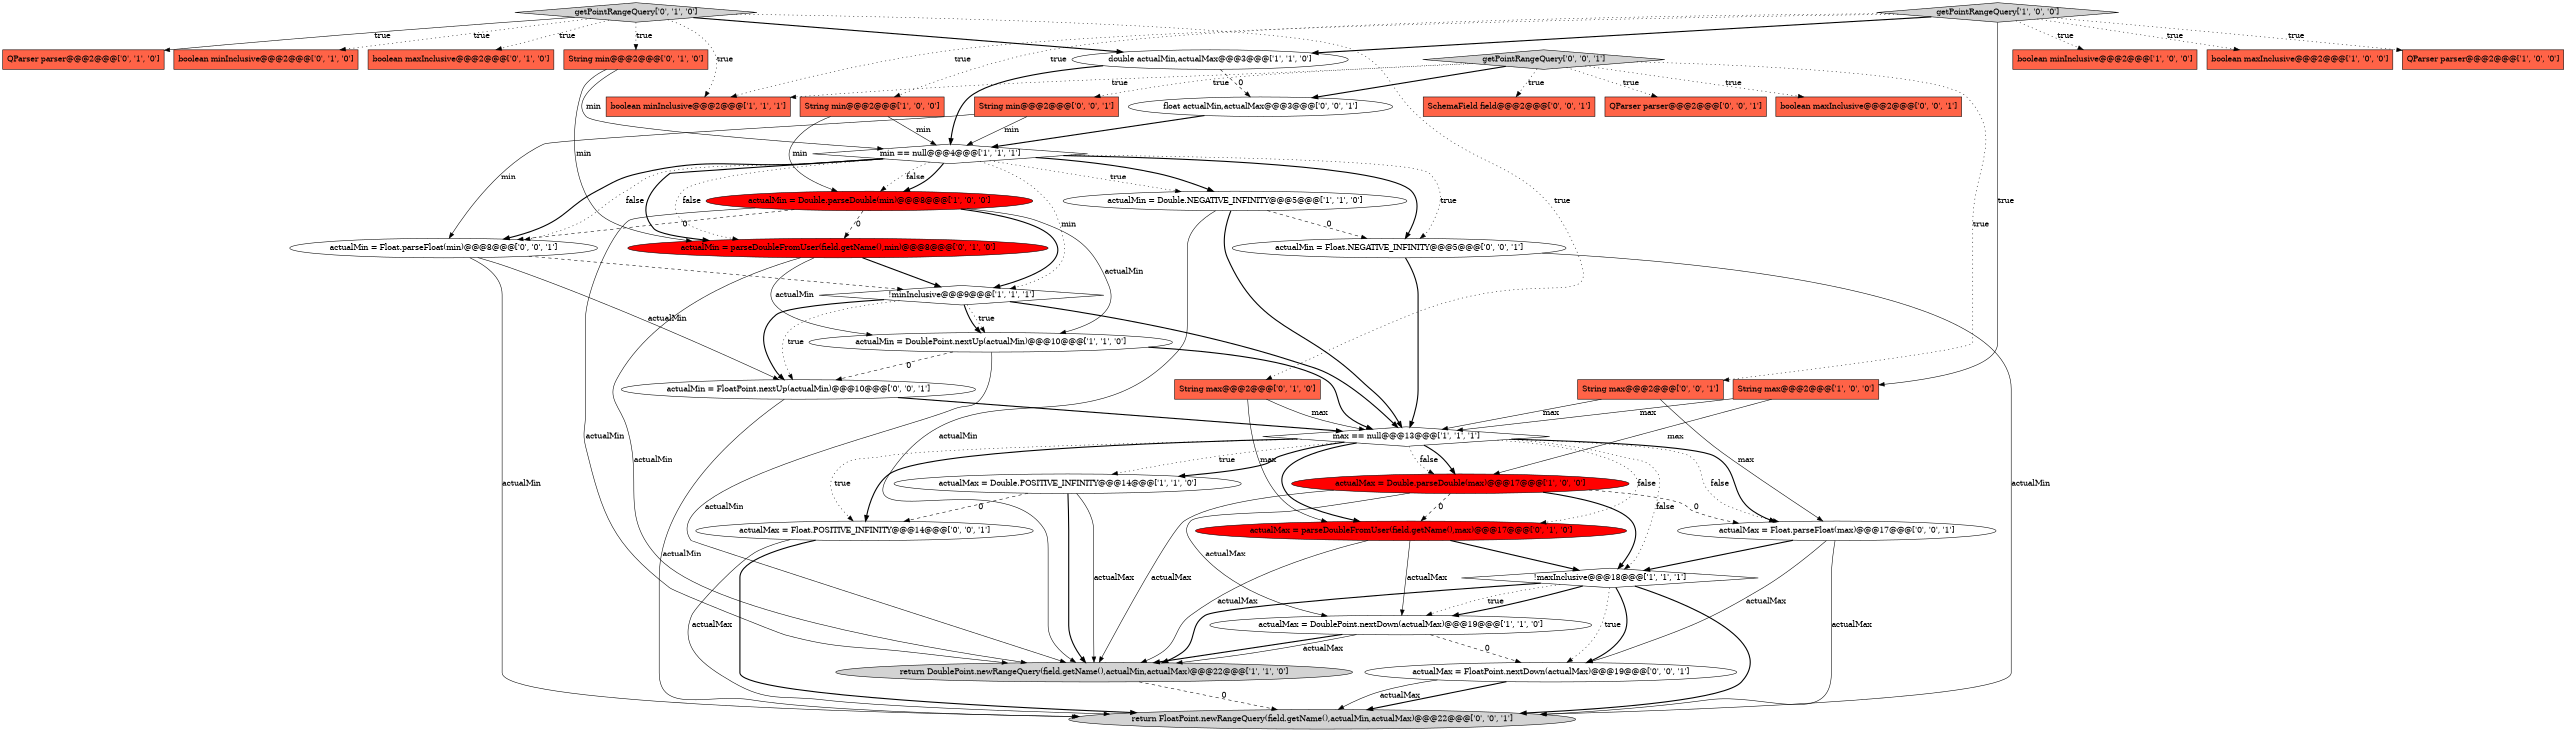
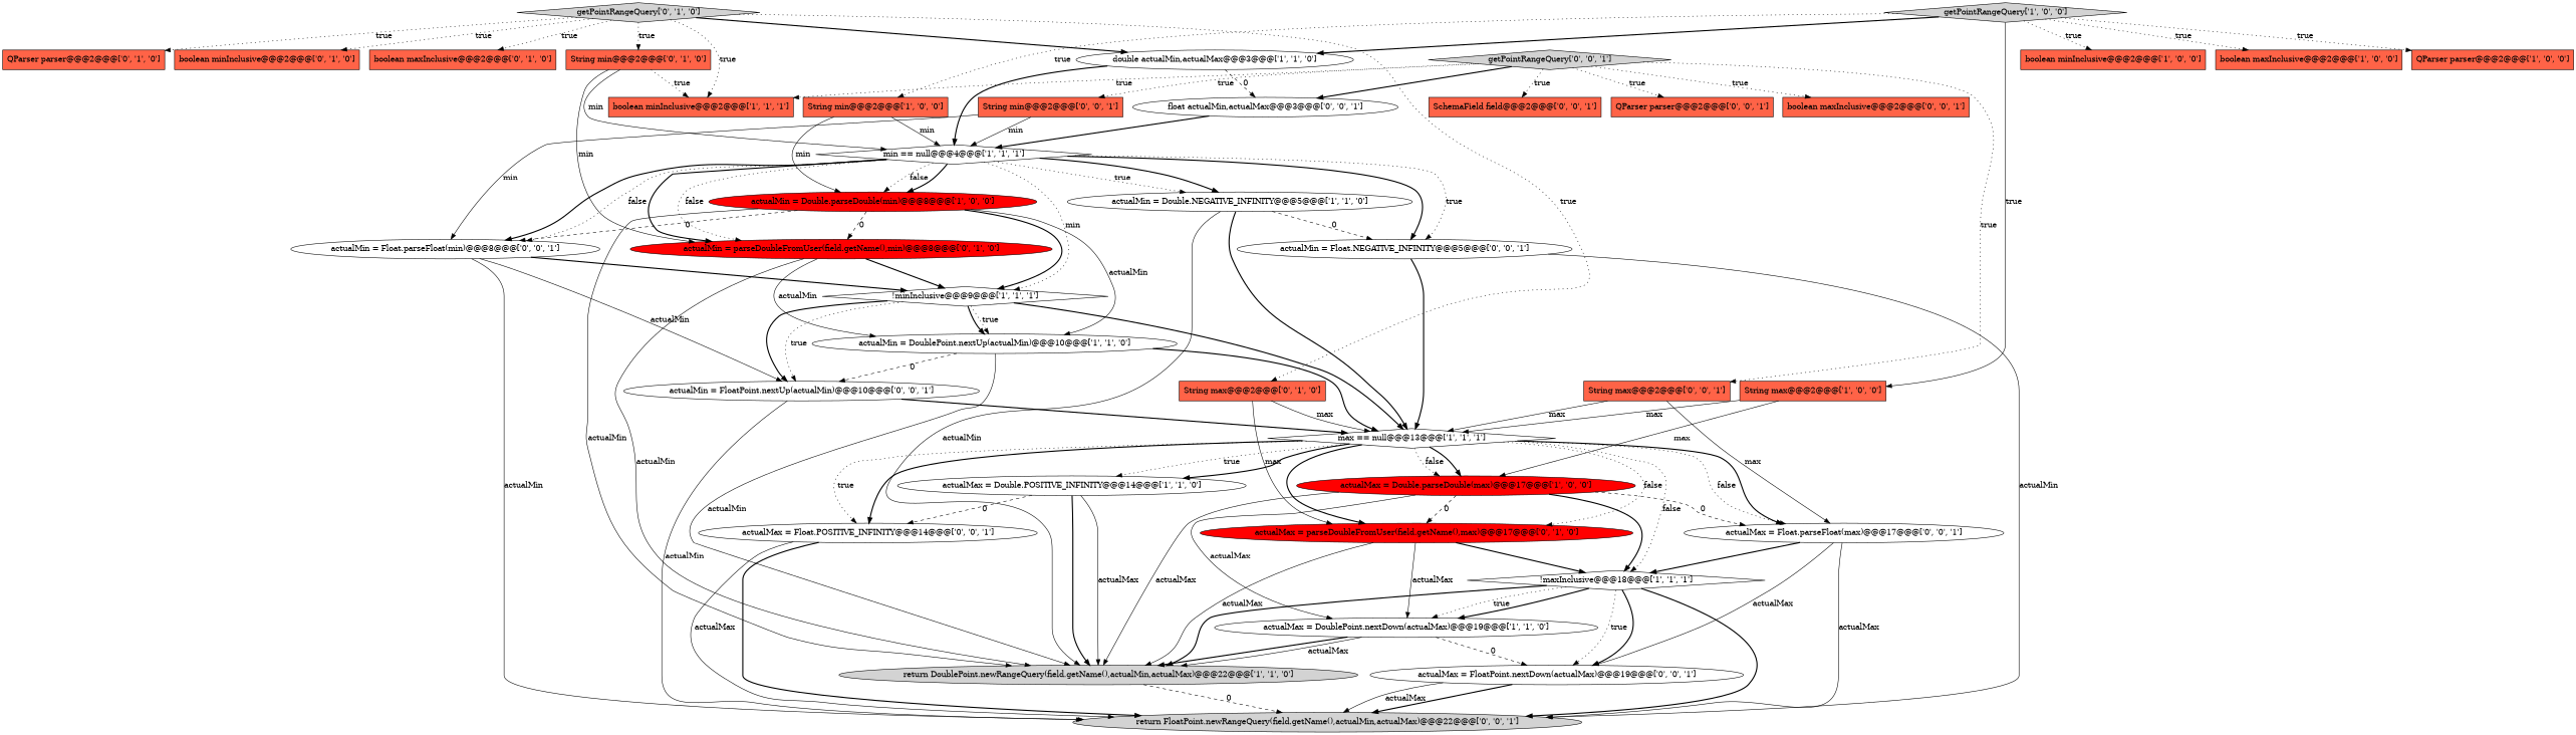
  digraph {
    node [fillcolor=white shape=ellipse style=filled]
    edge [style=bold]
    n1 [fillcolor=lightgray label="return DoublePoint.newRangeQuery(field.getName(),actualMin,actualMax)@@@22@@@['1', '1', '0']"]
    n2 [fillcolor=lightgray label="return FloatPoint.newRangeQuery(field.getName(),actualMin,actualMax)@@@22@@@['0', '0', '1']"]
    n3 [label="actualMin = Float.parseFloat(min)@@@8@@@['0', '0', '1']"]
    n4 [label="actualMin = FloatPoint.nextUp(actualMin)@@@10@@@['0', '0', '1']"]
    n5 [label="!minInclusive@@@9@@@['1', '1', '1']" shape=diamond]
    n6 [label="max == null@@@13@@@['1', '1', '1']" shape=diamond]
    n7 [label="actualMin = DoublePoint.nextUp(actualMin)@@@10@@@['1', '1', '0']"]
    n8 [fillcolor=red label="actualMax = Double.parseDouble(max)@@@17@@@['1', '0', '0']"]
    n9 [fillcolor=red label="actualMax = parseDoubleFromUser(field.getName(),max)@@@17@@@['0', '1', '0']"]
    n10 [label="actualMax = Float.parseFloat(max)@@@17@@@['0', '0', '1']"]
    n11 [label="actualMax = DoublePoint.nextDown(actualMax)@@@19@@@['1', '1', '0']"]
    n12 [label="!maxInclusive@@@18@@@['1', '1', '1']" shape=diamond]
    n13 [label="actualMax = FloatPoint.nextDown(actualMax)@@@19@@@['0', '0', '1']"]
    n14 [label="min == null@@@4@@@['1', '1', '1']" shape=diamond]
    n15 [fillcolor=red label="actualMin = parseDoubleFromUser(field.getName(),min)@@@8@@@['0', '1', '0']"]
    n16 [label="actualMin = Float.NEGATIVE_INFINITY@@@5@@@['0', '0', '1']"]
    n17 [fillcolor=red label="actualMin = Double.parseDouble(min)@@@8@@@['1', '0', '0']"]
    n18 [label="actualMin = Double.NEGATIVE_INFINITY@@@5@@@['1', '1', '0']"]
    n19 [label="actualMax = Float.POSITIVE_INFINITY@@@14@@@['0', '0', '1']"]
    n20 [label="actualMax = Double.POSITIVE_INFINITY@@@14@@@['1', '1', '0']"]
    n21 [fillcolor=tomato label="QParser parser@@@2@@@['0', '0', '1']" shape=box]
    n22 [fillcolor=tomato label="boolean minInclusive@@@2@@@['1', '0', '0']" shape=box]
    n23 [fillcolor=tomato label="String max@@@2@@@['1', '0', '0']" shape=box]
    n24 [fillcolor=tomato label="boolean maxInclusive@@@2@@@['0', '0', '1']" shape=box]
    n25 [fillcolor=tomato label="SchemaField field@@@2@@@['0', '0', '1']" shape=box]
    n26 [label="double actualMin,actualMax@@@3@@@['1', '1', '0']"]
    n27 [label="float actualMin,actualMax@@@3@@@['0', '0', '1']"]
    n28 [fillcolor=tomato label="boolean maxInclusive@@@2@@@['1', '0', '0']" shape=box]
    n29 [fillcolor=tomato label="boolean maxInclusive@@@2@@@['0', '1', '0']" shape=box]
    n30 [fillcolor=tomato label="QParser parser@@@2@@@['0', '1', '0']" shape=box]
    n31 [fillcolor=lightgray label="getPointRangeQuery['0', '1', '0']" shape=diamond]
    n32 [fillcolor=tomato label="String max@@@2@@@['0', '1', '0']" shape=box]
    n33 [fillcolor=tomato label="boolean minInclusive@@@2@@@['0', '1', '0']" shape=box]
    n34 [fillcolor=tomato label="String min@@@2@@@['0', '1', '0']" shape=box]
    n35 [fillcolor=tomato label="boolean minInclusive@@@2@@@['1', '1', '1']" shape=box]
    n36 [fillcolor=tomato label="String min@@@2@@@['1', '0', '0']" shape=box]
    n37 [fillcolor=tomato label="String max@@@2@@@['0', '0', '1']" shape=box]
    n38 [fillcolor=tomato label="QParser parser@@@2@@@['1', '0', '0']" shape=box]
    n39 [fillcolor=lightgray label="getPointRangeQuery['1', '0', '0']" shape=diamond]
    n40 [fillcolor=tomato label="String min@@@2@@@['0', '0', '1']" shape=box]
    n41 [fillcolor=lightgray label="getPointRangeQuery['0', '0', '1']" shape=diamond]
    n1 -> n2 [label=0 style=dashed]
    n3 -> n2 [label=actualMin style=solid]
    n3 -> n4 [label=actualMin style=solid]
-   n3 -> n5 [style=dashed]
+   n3 -> n5
    n4 -> n2 [label=actualMin style=solid]
    n4 -> n6
    n5 -> n4
    n5 -> n4 [label=true style=dotted]
    n5 -> n6
    n5 -> n7 [label=true style=dotted]
    n5 -> n7
    n6 -> n8
    n6 -> n8 [label=false style=dotted]
    n6 -> n9
    n6 -> n9 [label=false style=dotted]
    n6 -> n10
    n6 -> n10 [label=false style=dotted]
    n6 -> n12 [label=false style=dotted]
    n6 -> n19 [label=true style=dotted]
    n6 -> n19
    n6 -> n20
    n6 -> n20 [label=true style=dotted]
    n7 -> n1 [label=actualMin style=solid]
    n7 -> n4 [label=0 style=dashed]
    n7 -> n6
    n8 -> n1 [label=actualMax style=solid]
    n8 -> n9 [label=0 style=dashed]
    n8 -> n10 [label=0 style=dashed]
    n8 -> n11 [label=actualMax style=solid]
    n8 -> n12
    n9 -> n1 [label=actualMax style=solid]
    n9 -> n11 [label=actualMax style=solid]
    n9 -> n12
    n10 -> n2 [label=actualMax style=solid]
    n10 -> n12
    n10 -> n13 [label=actualMax style=solid]
    n11 -> n1
    n11 -> n1 [label=actualMax style=solid]
    n11 -> n13 [label=0 style=dashed]
    n12 -> n1
    n12 -> n2
    n12 -> n11 [label=true style=dotted]
    n12 -> n11
    n12 -> n13 [label=true style=dotted]
    n12 -> n13
    n13 -> n2
    n13 -> n2 [label=actualMax style=solid]
    n14 -> n3 [label=false style=dotted]
    n14 -> n3
    n14 -> n5 [label=min style=dotted]
    n14 -> n15
    n14 -> n15 [label=false style=dotted]
    n14 -> n16 [label=true style=dotted]
    n14 -> n16
    n14 -> n17 [label=false style=dotted]
    n14 -> n17
    n14 -> n18
    n14 -> n18 [label=true style=dotted]
    n15 -> n1 [label=actualMin style=solid]
    n15 -> n5
    n15 -> n7 [label=actualMin style=solid]
    n16 -> n2 [label=actualMin style=solid]
    n16 -> n6
    n17 -> n1 [label=actualMin style=solid]
    n17 -> n3 [label=0 style=dashed]
    n17 -> n5
    n17 -> n7 [label=actualMin style=solid]
    n17 -> n15 [label=0 style=dashed]
    n18 -> n1 [label=actualMin style=solid]
    n18 -> n6
    n18 -> n16 [label=0 style=dashed]
    n19 -> n2
    n19 -> n2 [label=actualMax style=solid]
    n20 -> n1
    n20 -> n1 [label=actualMax style=solid]
    n20 -> n19 [label=0 style=dashed]
    n23 -> n6 [label=max style=solid]
    n23 -> n8 [label=max style=solid]
    n26 -> n14
    n26 -> n27 [label=0 style=dashed]
    n27 -> n14
    n31 -> n26
    n31 -> n29 [label=true style=dotted]
-   n31 -> n30 [label=true style=solid]
+   n31 -> n30 [label=true style=dotted]
    n31 -> n32 [label=true style=dotted]
    n31 -> n33 [label=true style=dotted]
    n31 -> n34 [label=true style=dotted]
    n31 -> n35 [label=true style=dotted]
    n32 -> n6 [label=max style=solid]
    n32 -> n9 [label=max style=solid]
    n34 -> n14 [label=min style=solid]
    n34 -> n15 [label=min style=solid]
    n36 -> n14 [label=min style=solid]
    n36 -> n17 [label=min style=solid]
    n37 -> n6 [label=max style=solid]
    n37 -> n10 [label=max style=solid]
    n39 -> n22 [label=true style=dotted]
    n39 -> n23 [label=true style=solid]
    n39 -> n26
    n39 -> n28 [label=true style=dotted]
-   n39 -> n35 [label=true style=dotted]
+   n34 -> n35 [label=true style=dotted]
    n39 -> n36 [label=true style=dotted]
    n39 -> n38 [label=true style=dotted]
    n40 -> n3 [label=min style=solid]
    n40 -> n14 [label=min style=solid]
    n41 -> n21 [label=true style=dotted]
    n41 -> n24 [label=true style=dotted]
    n41 -> n25 [label=true style=dotted]
    n41 -> n27
    n41 -> n35 [label=true style=dotted]
    n41 -> n37 [label=true style=dotted]
    n41 -> n40 [label=true style=dotted]
  }
